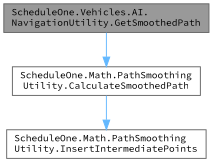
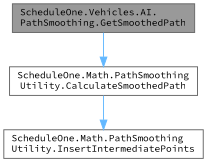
  digraph {
    rankdir=TB
    fontname="Source Code Pro"
    node [color=grey40 fillcolor=white fontname="Source Code Pro" fontsize=10 shape=box style=filled]
    edge [color=steelblue1 fontname="Source Code Pro" fontsize=10 labelfontname=Helvetica labelfontsize=10 style=solid]
-   n1 [color=gray40 fillcolor=grey60 fontcolor=black height=0.2 label="ScheduleOne.Vehicles.AI.\lNavigationUtility.GetSmoothedPath" width=0.4]
+   n1 [color=gray40 fillcolor=grey60 fontcolor=black height=0.2 label="ScheduleOne.Vehicles.AI.\lPathSmoothing.GetSmoothedPath" width=0.4]
    n2 [height=0.2 label="ScheduleOne.Math.PathSmoothing\lUtility.CalculateSmoothedPath" width=0.4]
    n3 [height=0.2 label="ScheduleOne.Math.PathSmoothing\lUtility.InsertIntermediatePoints" width=0.4]
    n1 -> n2
    n2 -> n3
  }
